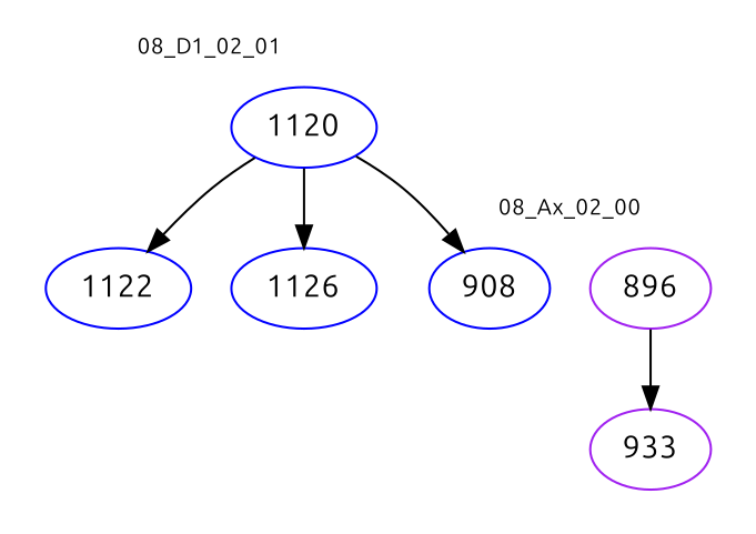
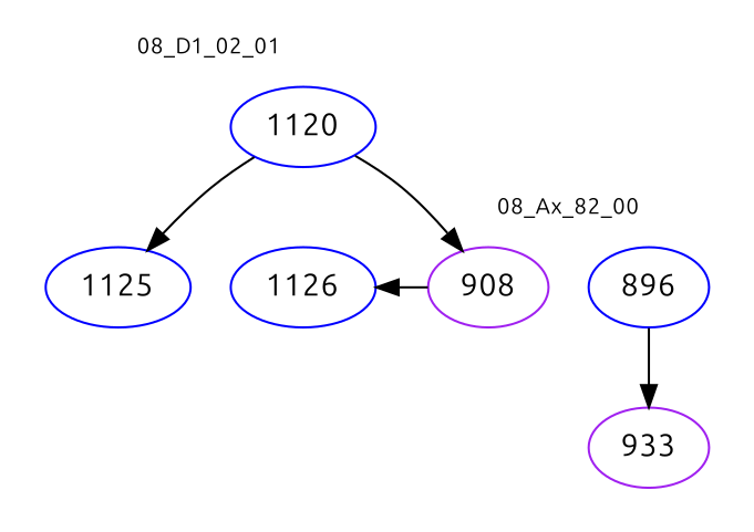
  digraph {
    fontname=Ubuntu
    node [color=blue fontname=Ubuntu]
    edge [color=black fontname=Ubuntu]
-   n1 [color=purple label=896]
+   n1 [label=896]
    n2 [color=purple label=933]
-   n3 [label=908]
+   n3 [color=purple label=908]
    n4 [label=1120]
-   n5 [label=1122]
+   n5 [label=1125]
    n6 [label=1126]
    subgraph cluster_1 {
      color=white
      fontsize=10
-     label="08_Ax_02_00"
+     label="08_Ax_82_00"
      n1
      n2
      n3
    }
    subgraph cluster_2 {
      color=white
      fontsize=10
      label="08_D1_02_01"
      n4
      n5
      n6
    }
    n1 -> n2
    n4 -> n3
    n4 -> n5
-   n4 -> n6
+   n3 -> n6
  }
